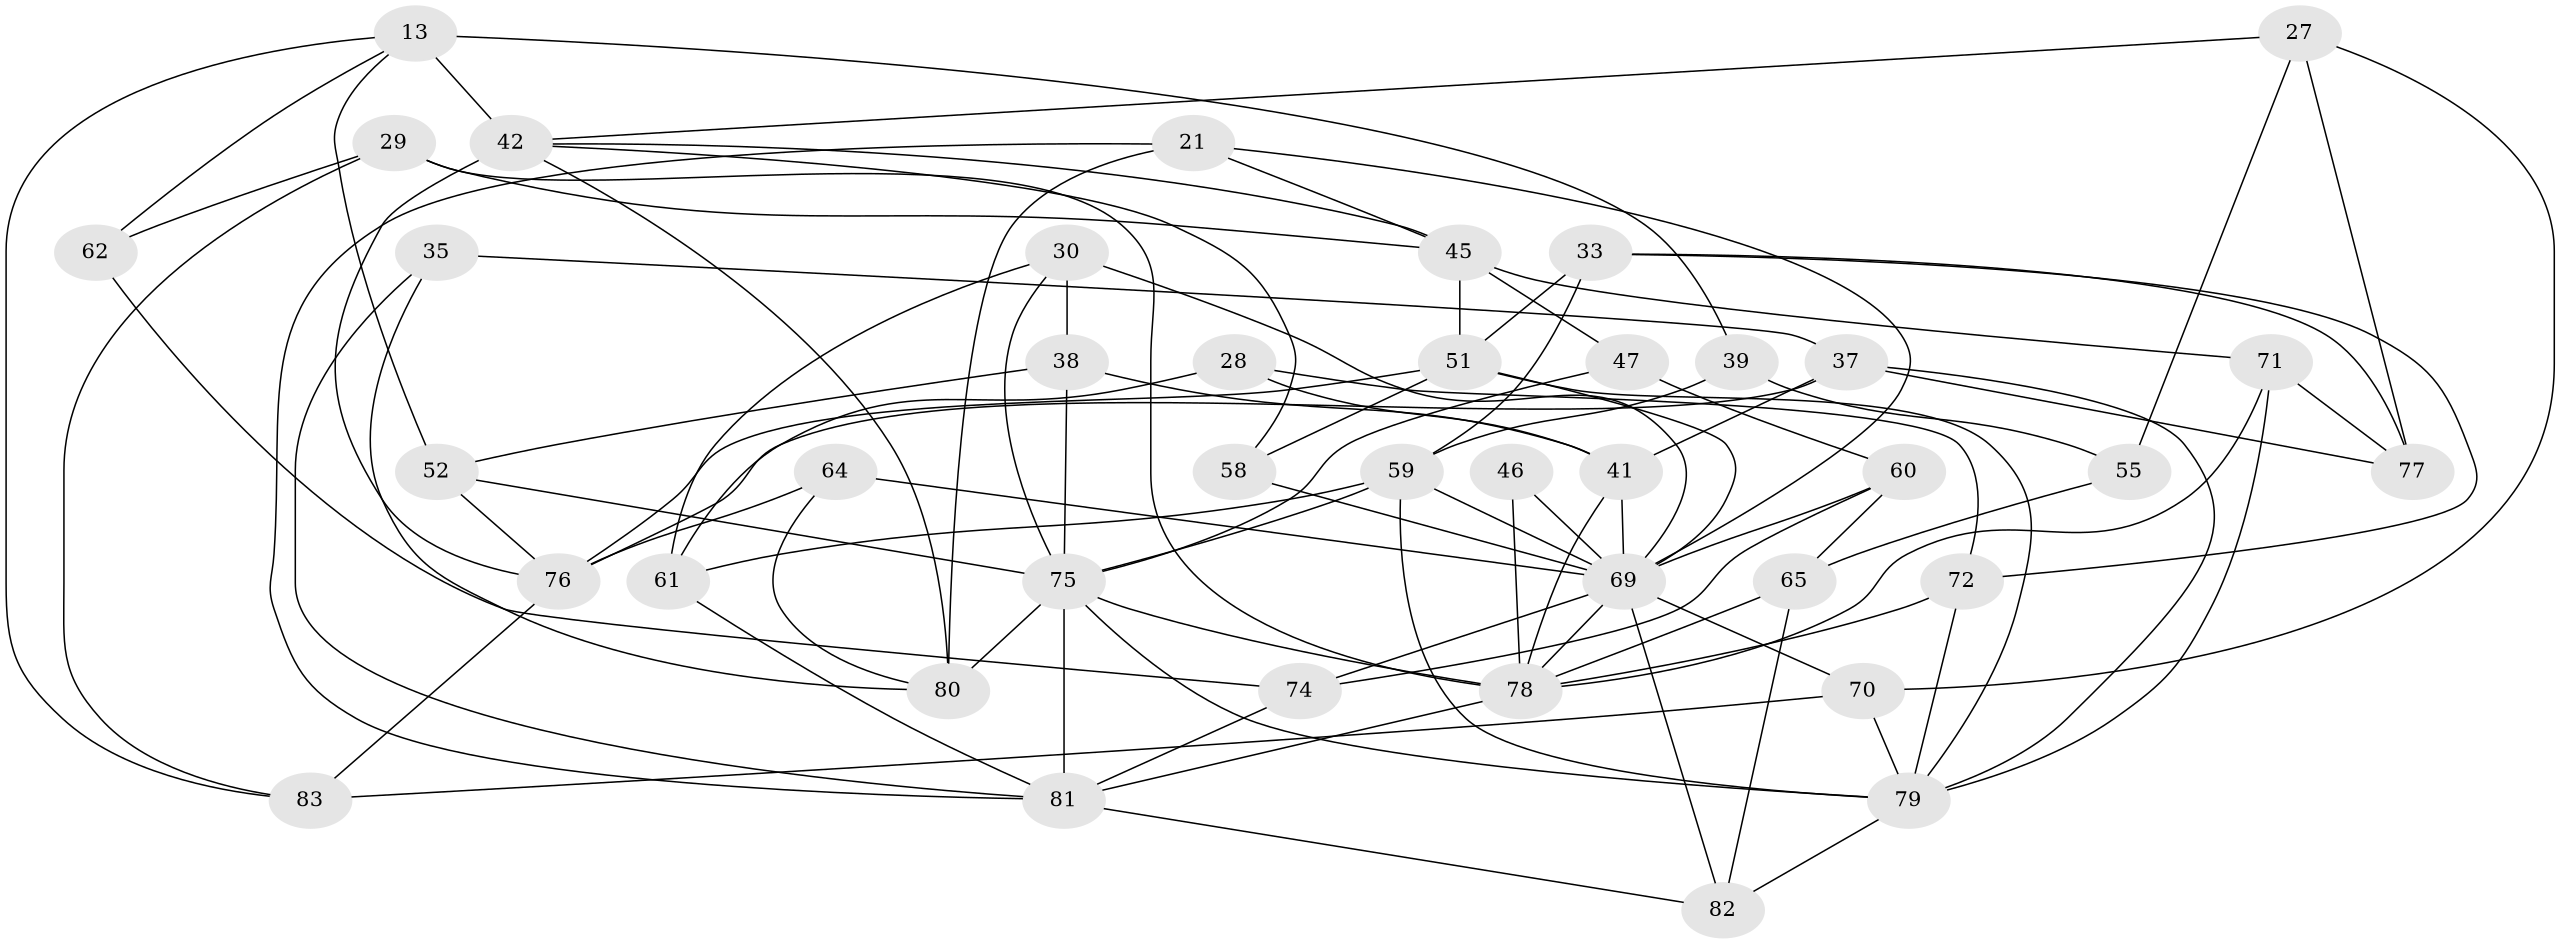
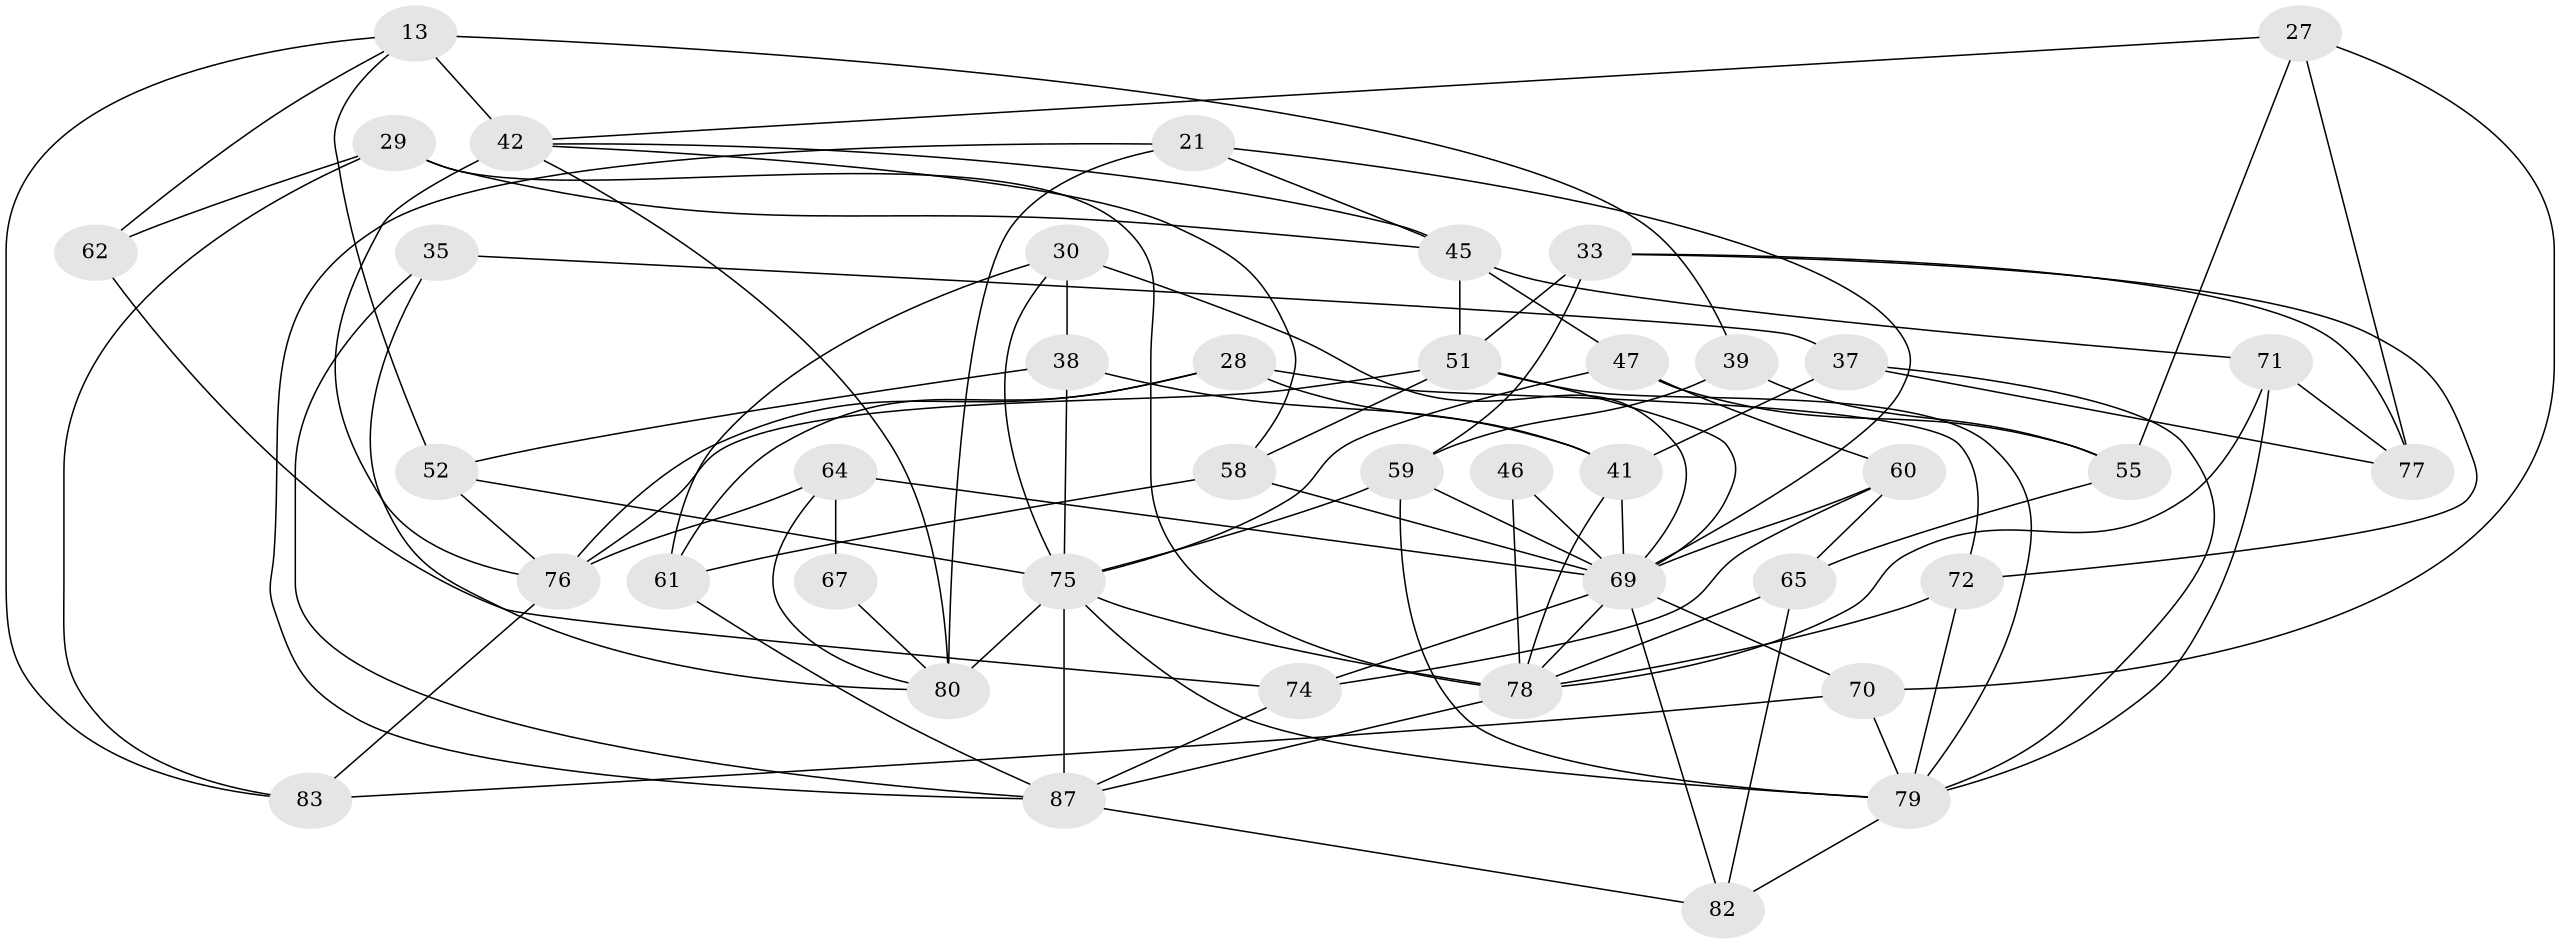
  graph {
    node [color=gray90 style=filled]
    13 [super="+5"]
    39
    42 [super="+19"]
    52
    62
    83
    55
    59 [super="+16"]
    45 [super="+34"]
    80 [super="+14+48"]
    76 [super="+63+40"]
    58
    75 [super="+43+31+56"]
    74
    21 [super="+1"]
    69 [super="+66+54"]
-   81 [super="+15+49+73+68"]
+   81 [super="+15+49+73+68" label=87]
    51 [super="+3+18"]
    47
    71
    70
    78 [super="+53+57"]
    82
    41 [super="+7"]
    n25 [label=28]
    61
    72
    79 [super="+50"]
    27
    77
    65
    29 [super="+2"]
    30 [super="+28"]
    38 [super="+20"]
    33
    35
    37
    60
    46
    64 [super="+32"]
+   67
    13 -- 39
    13 -- 42 [weight=2]
    13 -- 52
    13 -- 62
    13 -- 83
    39 -- 55
    39 -- 59 [weight=2]
    42 -- 45
    42 -- 80
    42 -- 76 [weight=2]
    42 -- 58
    52 -- 76
    52 -- 75
    62 -- 74
    55 -- 65
    59 -- 75
    59 -- 69
    59 -- 79
    45 -- 51
    45 -- 47
    45 -- 71
    76 -- 83
    58 -- 69
-   59 -- 61
+   58 -- 61
    75 -- 80 [weight=4]
    75 -- 81 [weight=4]
    75 -- 78
    75 -- 79 [weight=2]
    74 -- 81
    21 -- 45 [weight=2]
    21 -- 80
    21 -- 69
    21 -- 81 [weight=2]
    69 -- 74
    69 -- 70
    69 -- 78 [weight=2]
    69 -- 82
    81 -- 82
    51 -- 76 [weight=2]
    51 -- 58
    51 -- 69
    51 -- 79 [weight=2]
+   47 -- 55
    47 -- 75
    47 -- 60
    71 -- 78
    71 -- 79
    71 -- 77
    70 -- 83
    70 -- 79
    78 -- 81 [weight=2]
    41 -- 69
    41 -- 78
-   37 -- 76
+   n25 -- 76
    n25 -- 41
    n25 -- 61
    n25 -- 72
    61 -- 81
    72 -- 78
    72 -- 79
    79 -- 82
    27 -- 42
    27 -- 55
    27 -- 70
    27 -- 77
    65 -- 78
    65 -- 82
    29 -- 62 [weight=2]
    29 -- 83
    29 -- 45
    29 -- 78 [weight=2]
    30 -- 75
    30 -- 69
    30 -- 61
    30 -- 38 [weight=2]
    38 -- 52
    38 -- 75
    38 -- 41 [weight=2]
    33 -- 59
    33 -- 51
    33 -- 72
    33 -- 77
    35 -- 80
    35 -- 81
    35 -- 37
    37 -- 41
    37 -- 79
    37 -- 77
    60 -- 74
    60 -- 69
    60 -- 65
    46 -- 69
    46 -- 78
    64 -- 80
    64 -- 76 [weight=2]
    64 -- 69
+   64 -- 67 [weight=2]
+   67 -- 80 [weight=2]
  }
